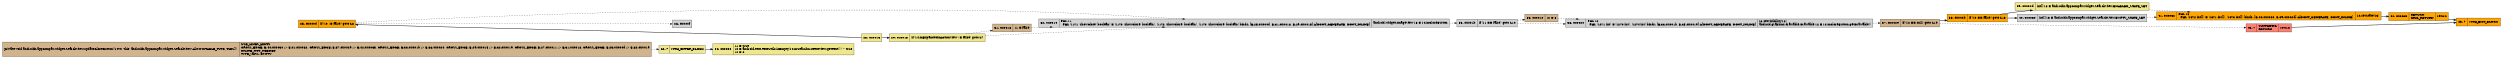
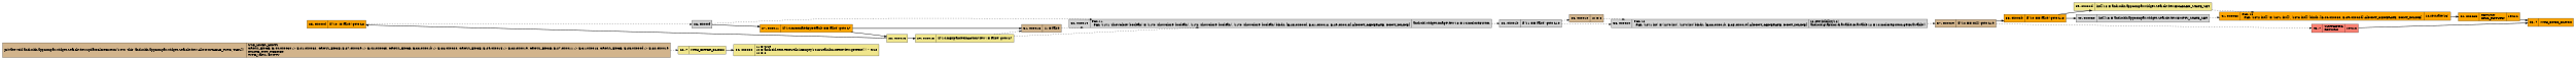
  digraph {
    rankdir=LR
    node [fillcolor=orange shape=record style=filled]
    edge [style=dashed]
    n1 [fillcolor=khaki label="{22\:\ ?|MTH_ENTER_BLOCK\l}"]
    n2 [fillcolor=khaki label="{24\:\ 0x0000|r1 = true\lr0 = android.text.TextUtils.isEmpty(r4.mSearchSrcTextView.getText()) ^ true\lr2 = 0\l}"]
    n3 [label="{25\:\ 0x000d|if (r0 != false) goto L8\l}"]
    n4 [fillcolor=lightgrey label="{26\:\ 0x000f}"]
    n5 [fillcolor=lightgrey label="{32\:\ 0x0019|PHI: r1 \l  PHI: (r1v1 'showClose' boolean) = (r1v0 'showClose' boolean), (r1v2 'showClose' boolean), (r1v0 'showClose' boolean) binds: [B:25:0x000d, B:31:0x0018, B:29:0x0015] A[DONT_GENERATE, DONT_INLINE]\l|android.widget.ImageView r3 = r4.mCloseButton\l}"]
+   n6 [label="{27\:\ 0x0011|if (r4.mIconifiedByDefault == false) goto L7\l}"]
    n7 [fillcolor=lightgrey label="{33\:\ 0x001b|if (r1 == false) goto L10\l}"]
    n8 [fillcolor=khaki label="{28\:\ 0x0013}"]
    n9 [fillcolor=tan label="{31\:\ 0x0018|r1 = false\l}"]
    n10 [fillcolor=khaki label="{29\:\ 0x0015|if (r4.mExpandedInActionView != false) goto L7\l}"]
    n11 [fillcolor=tan label="{35\:\ 0x001e|r2 = 8\l}"]
    n12 [fillcolor=lightgrey label="{36\:\ 0x0020|PHI: r2 \l  PHI: (r2v1 int) = (r2v0 int), (r2v4 int) binds: [B:33:0x001b, B:35:0x001e] A[DONT_GENERATE, DONT_INLINE]\l|r3.setVisibility(r2)\landroid.graphics.drawable.Drawable r2 = r4.mCloseButton.getDrawable()\l}"]
    n13 [fillcolor=tan label="{37\:\ 0x0029|if (r2 == null) goto L19\l}"]
    n14 [label="{38\:\ 0x002b|if (r0 == false) goto L18\l}"]
    n15 [fillcolor=salmon label="{43\:\ ?|SYNTHETIC\lRETURN\l|return\l}"]
    n16 [fillcolor=khaki label="{39\:\ 0x002d|int[] r3 = androidx.appcompat.widget.SearchView.ENABLED_STATE_SET\l}"]
    n17 [fillcolor=lightgrey label="{40\:\ 0x0030|int[] r3 = androidx.appcompat.widget.SearchView.EMPTY_STATE_SET\l}"]
-   n18 [label="{23\:\ ?|MTH_EXIT_BLOCK\l}"]
+   n18 [label="{23\:\ ?|MTH_EDGE_BLOCK\l}"]
    n19 [label="{41\:\ 0x0032|PHI: r3 \l  PHI: (r3v2 int[]) = (r3v1 int[]), (r3v3 int[]) binds: [B:40:0x0030, B:39:0x002d] A[DONT_GENERATE, DONT_INLINE]\l|r2.setState(r3)\l}"]
    n20 [label="{42\:\ 0x0035|RETURN\lORIG_RETURN\l|return\l}"]
    n21 [fillcolor=tan label="{private void androidx.appcompat.widget.SearchView.updateCloseButton((r4v0 'this' androidx.appcompat.widget.SearchView A[IMMUTABLE_TYPE, THIS]))  | USE_LINES_HINTS\lCROSS_EDGE: B:40:0x0030 \-\> B:41:0x0032, CROSS_EDGE: B:37:0x0029 \-\> B:42:0x0035, CROSS_EDGE: B:33:0x001b \-\> B:36:0x0020, CROSS_EDGE: B:29:0x0015 \-\> B:32:0x0019, CROSS_EDGE: B:27:0x0011 \-\> B:31:0x0018, CROSS_EDGE: B:25:0x000d \-\> B:32:0x0019\lINLINE_NOT_NEEDED\lTYPE_VARS: EMPTY\l}"]
    n1 -> n2 [style=bold]
    n3 -> n4
-   n3 -> n5
+   n4 -> n5
+   n4 -> n6 [style=bold]
    n5 -> n7
+   n6 -> n8 [style=bold]
+   n6 -> n9 [style=bold]
    n7 -> n11
    n7 -> n12
    n8 -> n3 [style=bold]
    n8 -> n10 [style=bold]
    n9 -> n5
    n10 -> n5
    n10 -> n9
    n11 -> n12
    n12 -> n13
    n13 -> n14 [style=bold]
    n13 -> n15
    n14 -> n16 [style=bold]
    n14 -> n17 [style=bold]
    n15 -> n18 [style=bold]
    n16 -> n19
    n17 -> n19
    n19 -> n20 [style=bold]
    n20 -> n18 [style=bold]
    n21 -> n1
  }
